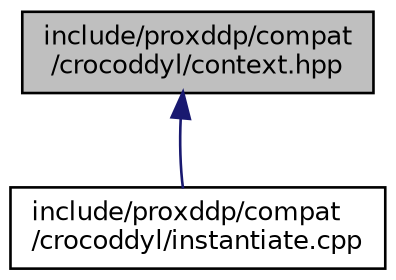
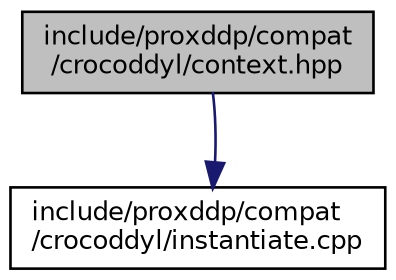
  digraph {
    node [color=black fontname=Helvetica fontsize=10 shape=record]
    n1 [fillcolor=grey75 fontcolor=black height=0.2 label="include/proxddp/compat\l/crocoddyl/context.hpp" style=filled width=0.4]
    n2 [height=0.2 label="include/proxddp/compat\l/crocoddyl/instantiate.cpp" width=0.4]
-   n1 -> n2 [color=midnightblue dir=back fontname=Helvetica fontsize=10 labelfontname=Helvetica labelfontsize=10 style=solid]
+   n2 -> n1 [color=midnightblue dir=back fontname=Helvetica fontsize=10 labelfontname=Helvetica labelfontsize=10 style=solid]
  }
